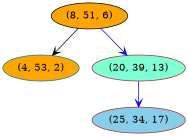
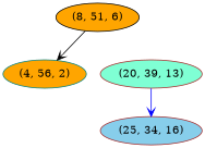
  digraph {
    node [color=brown fillcolor=orange style=filled]
    edge [arrowhead=vee color=blue style=solid]
-   "(4, 56, 2)" [color=teal label="(4, 53, 2)"]
+   "(4, 56, 2)" [color=teal]
    "(8, 51, 6)" [color=black]
    "(20, 39, 13)" [fillcolor=aquamarine]
-   "(25, 34, 17)" [fillcolor=skyblue]
+   "(25, 34, 17)" [fillcolor=skyblue label="(25, 34, 16)"]
    "(8, 51, 6)" -> "(4, 56, 2)" [color=black]
-   "(8, 51, 6)" -> "(20, 39, 13)"
    "(20, 39, 13)" -> "(25, 34, 17)"
  }
